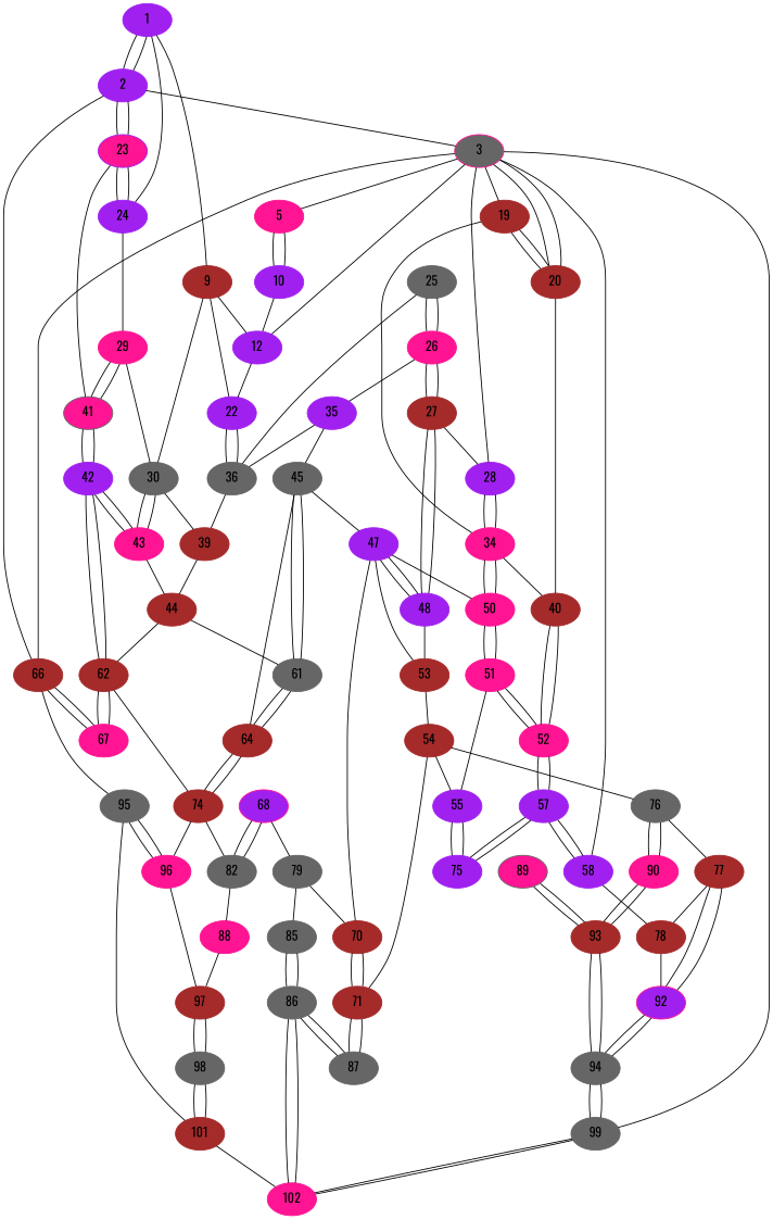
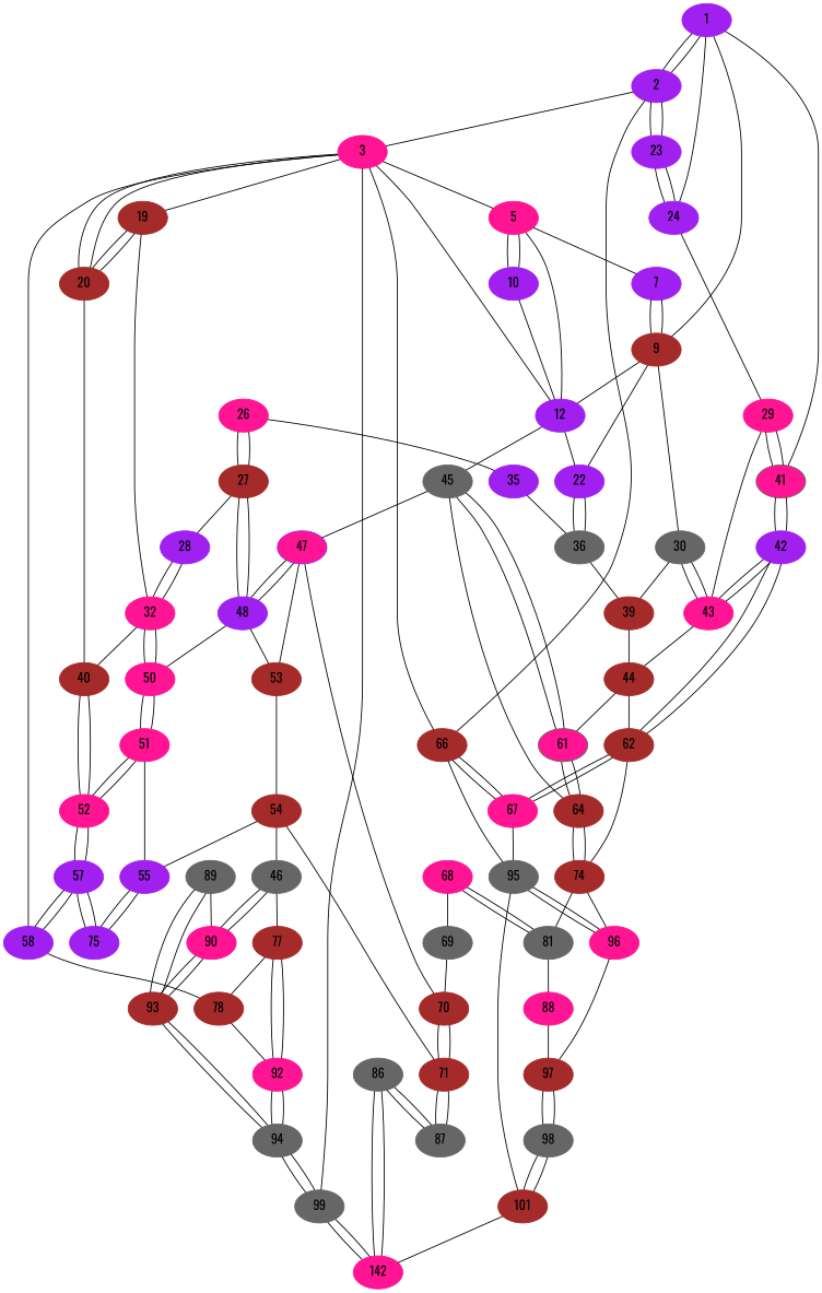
  graph {
    fontname=Oswald
    node [color=brown fontname=Oswald style=filled]
    edge [fontname=Oswald]
    1 [color=purple super="+8"]
    2 [color=purple]
    9 [super="+16"]
    24 [color=purple]
-   3 [color=deeppink super="+4+59" fillcolor=gray40]
-   23 [color=purple fillcolor=deeppink]
+   3 [color=deeppink super="+4+59"]
+   23 [color=purple]
    66
    12 [color=purple super="+13"]
    22 [color=purple]
    30 [color=gray40 super="+31"]
    29 [color=deeppink]
    5 [color=deeppink super="+6"]
    19
    20
    28 [color=purple]
    58 [color=purple super="+83"]
    99 [color=gray40]
    41 [color=gray40 fillcolor=deeppink]
    67 [color=deeppink super="+80"]
    95 [color=gray40 super="+100"]
    10 [color=purple super="+15"]
-   32 [color=deeppink super="+33" label=34]
+   7 [color=purple]
+   32 [color=deeppink super="+33"]
    40
    78 [super="+91"]
-   102 [color=deeppink]
+   102 [color=deeppink label=142]
    36 [color=gray40 super="+37"]
    39
    43 [color=deeppink]
-   25 [color=gray40 super="+34"]
    26 [color=deeppink]
    50 [color=deeppink]
    52 [color=deeppink]
    42 [color=purple]
    27
    35 [color=purple super="+38"]
    48 [color=purple super="+49"]
    45 [color=gray40 super="+46"]
    53
    44 [super="+60"]
    51 [color=deeppink]
-   61 [color=gray40]
-   47 [color=purple super="+56"]
+   61 [color=gray40 fillcolor=deeppink]
+   47 [color=purple super="+56" fillcolor=deeppink]
    64
    62 [super="+63"]
    57 [color=purple]
    74 [super="+81"]
    70
-   68 [color=deeppink fillcolor=purple]
-   69 [color=gray40 super="+84" label=79]
-   82 [color=gray40]
+   68 [color=deeppink]
+   69 [color=gray40 super="+84"]
+   82 [color=gray40 label=81]
    54 [super="+72"]
    71
    55 [color=purple]
    75 [color=purple]
-   76 [color=gray40]
+   76 [color=gray40 label=46]
    87 [color=gray40]
    77
    90 [color=deeppink]
-   92 [color=deeppink fillcolor=purple]
+   92 [color=deeppink]
    96 [color=deeppink]
    101
-   85 [color=gray40]
    88 [color=deeppink]
    86 [color=gray40]
    97
    93
    94 [color=gray40]
    98 [color=gray40]
-   89 [color=gray40 fillcolor=deeppink]
+   89 [color=gray40]
    1 -- 2
    1 -- 2
    1 -- 9
    1 -- 24
    2 -- 3
    2 -- 23
    2 -- 23
    2 -- 66
    9 -- 12 [weight=2]
    9 -- 22
    9 -- 30
    24 -- 29
    3 -- 66
    3 -- 12
    3 -- 5
    3 -- 19
    3 -- 20
    3 -- 20
-   3 -- 28
    3 -- 58
    3 -- 99
    23 -- 24
    23 -- 24
-   23 -- 41
+   1 -- 41
    66 -- 67
    66 -- 67
    66 -- 95
    12 -- 22
    22 -- 36
    22 -- 36
    30 -- 39
    30 -- 43
    30 -- 43
-   29 -- 30
+   29 -- 43
    29 -- 41
    29 -- 41
+   5 -- 12
    5 -- 10
    5 -- 10
+   5 -- 7
    19 -- 20
    19 -- 20
    19 -- 32
    20 -- 40
    28 -- 32
    28 -- 32
    58 -- 78
    99 -- 102
    99 -- 102
    41 -- 42
    41 -- 42
+   67 -- 95
    95 -- 96
    95 -- 96
    95 -- 101
    10 -- 12
+   7 -- 9
+   7 -- 9
    32 -- 40
    32 -- 50
    32 -- 50
    40 -- 52
    40 -- 52
    78 -- 92
    36 -- 39
    39 -- 44
    43 -- 44
-   25 -- 36
-   25 -- 26
-   25 -- 26
    26 -- 27
    26 -- 27
    26 -- 35
    50 -- 51
    50 -- 51
    52 -- 57
    52 -- 57
    42 -- 43
    42 -- 43
    42 -- 62
    42 -- 62
    27 -- 28
    27 -- 48
    27 -- 48
    35 -- 36
-   35 -- 45
-   47 -- 50
+   12 -- 45
+   48 -- 50
    48 -- 53
    45 -- 61
    45 -- 61
    45 -- 47
    45 -- 64
    53 -- 54
    44 -- 61
    44 -- 62
    51 -- 52
    51 -- 52
    51 -- 55
    61 -- 64
    61 -- 64
    47 -- 48
    47 -- 48
    47 -- 53
    47 -- 70
    64 -- 74
    64 -- 74
    62 -- 67 [weight=2]
    62 -- 67
    62 -- 74
    57 -- 58
    57 -- 58
    57 -- 75
    57 -- 75
    74 -- 82
    74 -- 96
    70 -- 71
    70 -- 71
    68 -- 69
    68 -- 82
    68 -- 82
    69 -- 70
-   69 -- 85
    82 -- 88
    54 -- 71
    54 -- 55
    54 -- 76
    71 -- 87
    71 -- 87
    55 -- 75
    55 -- 75
    76 -- 77
    76 -- 90
    76 -- 90
    77 -- 78
    77 -- 92
    77 -- 92
    90 -- 93
    90 -- 93
    92 -- 94
    92 -- 94
    96 -- 97
    101 -- 102
-   85 -- 86
-   85 -- 86
    88 -- 97
    86 -- 102
    86 -- 102
    86 -- 87
    86 -- 87
    97 -- 98
    97 -- 98
    93 -- 94
    93 -- 94
    94 -- 99
    94 -- 99
    98 -- 101
    98 -- 101
+   89 -- 90
    89 -- 93
    89 -- 93
  }
